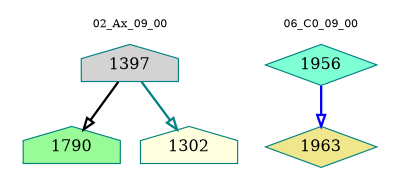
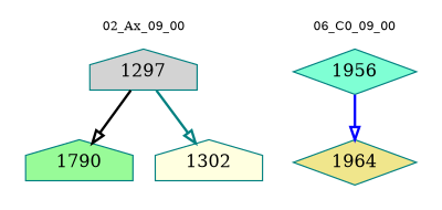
  digraph {
    node [color=teal shape=house style=filled]
    edge [arrowhead=onormal style=bold]
-   n1 [fillcolor=lightgrey label=1397]
+   n1 [fillcolor=lightgrey label=1297]
    n2 [fillcolor=palegreen label=1790]
    n3 [fillcolor=lightyellow label=1302]
    n4 [fillcolor=aquamarine label=1956 shape=diamond]
-   n5 [fillcolor=khaki label=1963 shape=diamond]
+   n5 [fillcolor=khaki label=1964 shape=diamond]
    subgraph cluster_1 {
      color=white
      fontsize=10
      label="02_Ax_09_00"
      n1
      n2
      n3
    }
    subgraph cluster_2 {
      color=white
      fontsize=10
      label="06_C0_09_00"
      n4
      n5
    }
    n1 -> n2 [color=black]
    n1 -> n3 [color=teal]
    n4 -> n5 [color=blue]
  }
